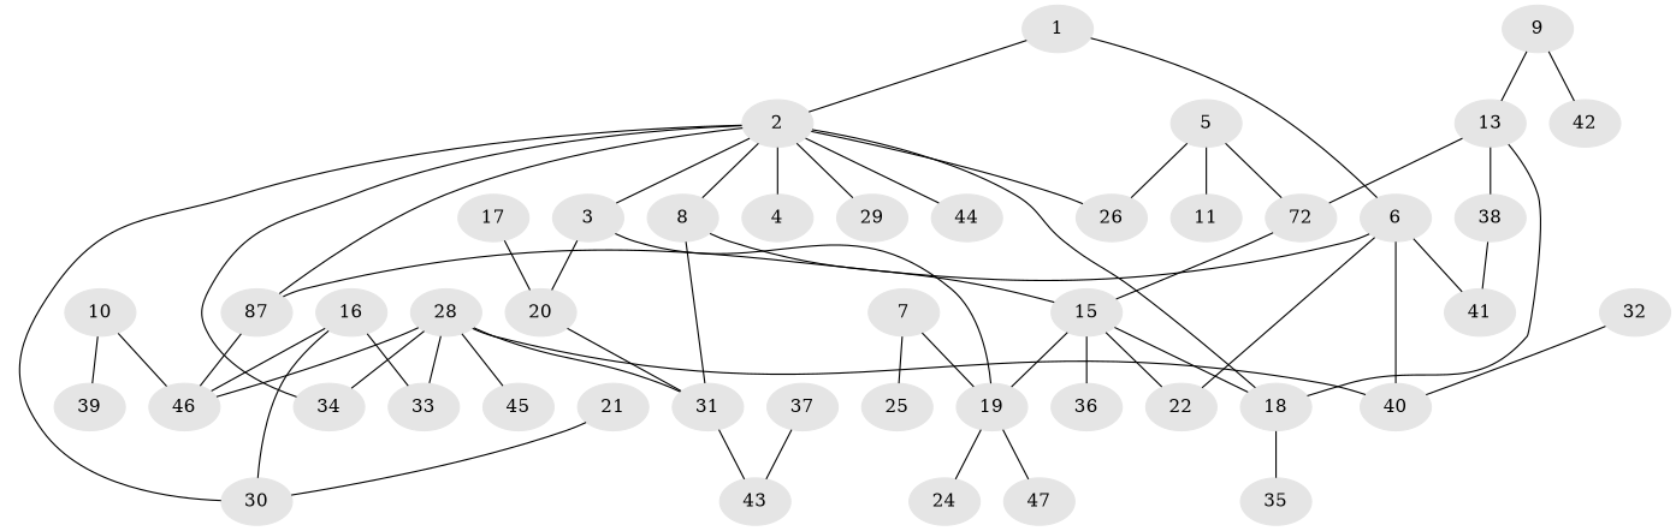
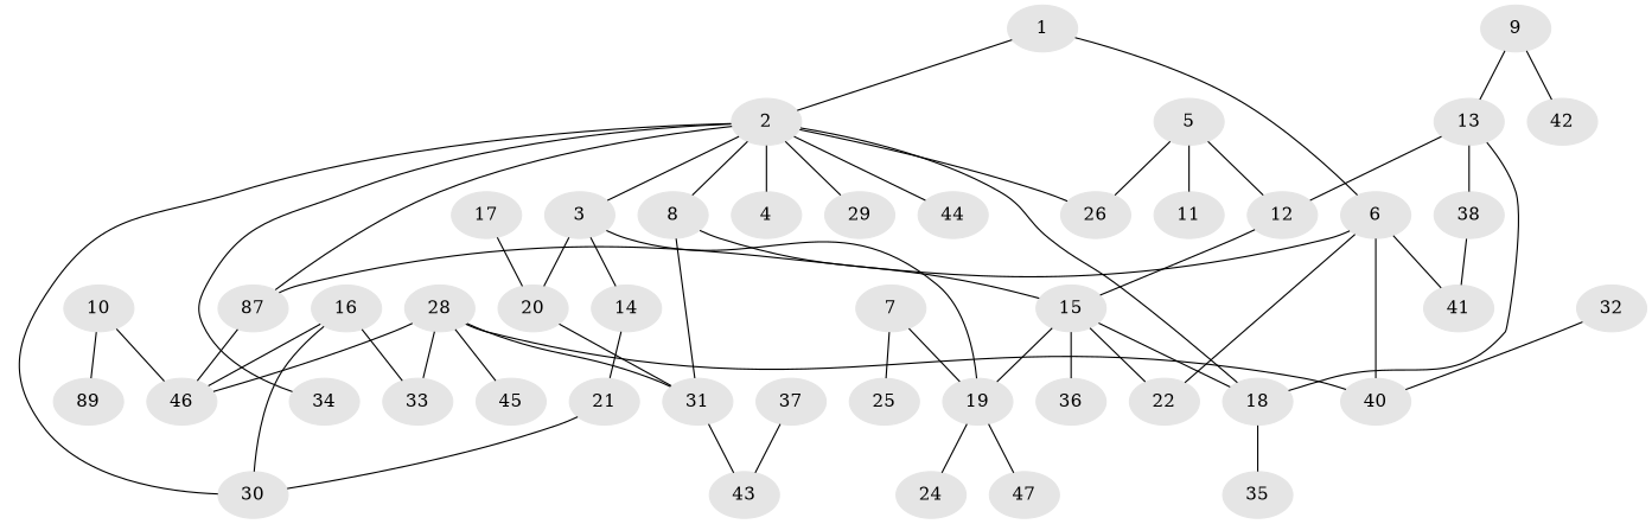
  graph {
    node [color=gray90 style=filled]
    edge [weight=1.0]
    1
    2
    6
    3
    4
    8
    18
    26
    n9 [label=87]
    29
    30
    34
    44
    22
    40
    41
+   14
    19
    20
    15
    31
    35
    46
    21
    24
    47
    5
    11
-   12 [label=72]
+   12
    7
    25
    36
    43
    9
    13
    42
    38
    10
-   39
+   39 [label=89]
    16
    33
    17
    28
    45
    32
    37
    1 -- 2
    1 -- 6
    2 -- 3
    2 -- 4
    2 -- 8
    2 -- 18
    2 -- 26
    2 -- n9
    2 -- 29
    2 -- 30
    2 -- 34
    2 -- 44
    6 -- n9
    6 -- 22
    6 -- 40
    6 -- 41
+   3 -- 14
    3 -- 19
    3 -- 20
    8 -- 15
    8 -- 31
    18 -- 35
    n9 -- 46
+   14 -- 21
    19 -- 24
    19 -- 47
    20 -- 31
    15 -- 18
    15 -- 22
    15 -- 19
    15 -- 36
    31 -- 43
    21 -- 30
    5 -- 26
    5 -- 11
    5 -- 12
    12 -- 15
    7 -- 19
    7 -- 25
    9 -- 13
    9 -- 42
    13 -- 18
    13 -- 12
    13 -- 38
    38 -- 41
    10 -- 46
    10 -- 39
    16 -- 30
    16 -- 46
    16 -- 33
    17 -- 20
-   28 -- 34
    28 -- 40
    28 -- 31
    28 -- 46
    28 -- 33
    28 -- 45
    32 -- 40
    37 -- 43
  }
